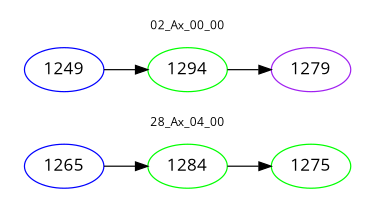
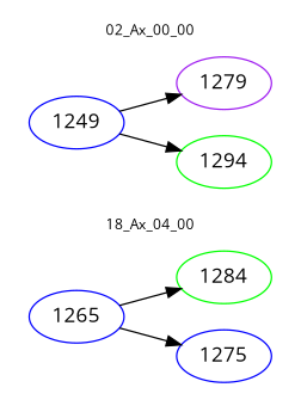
  digraph {
    fontname="Open Sans"
    rankdir=LR
    node [color=blue fontname="Open Sans"]
    edge [color=black fontname="Open Sans"]
    n1 [label=1265]
-   n2 [color=green label=1275]
+   n2 [label=1275]
    n3 [color=green label=1284]
    n4 [label=1249]
    n5 [color=green label=1294]
    n6 [color=purple label=1279]
    subgraph cluster_1 {
      color=white
      fontsize=10
-     label="28_Ax_04_00"
+     label="18_Ax_04_00"
      n1
      n2
      n3
    }
    subgraph cluster_2 {
      color=white
      fontsize=10
      label="02_Ax_00_00"
      n4
      n5
      n6
    }
-   n3 -> n2
+   n1 -> n2
    n1 -> n3
    n4 -> n5
-   n5 -> n6
+   n4 -> n6
  }
